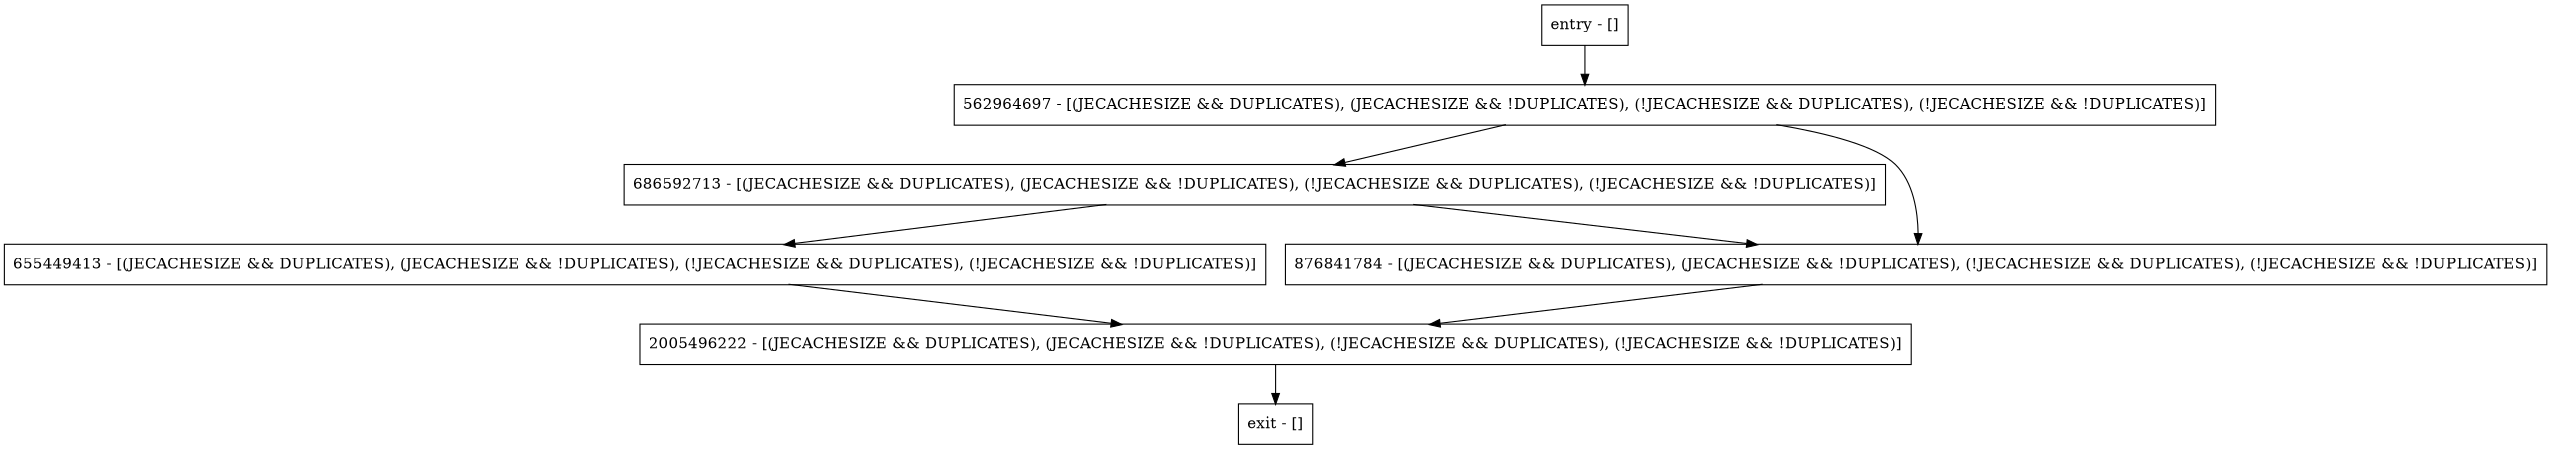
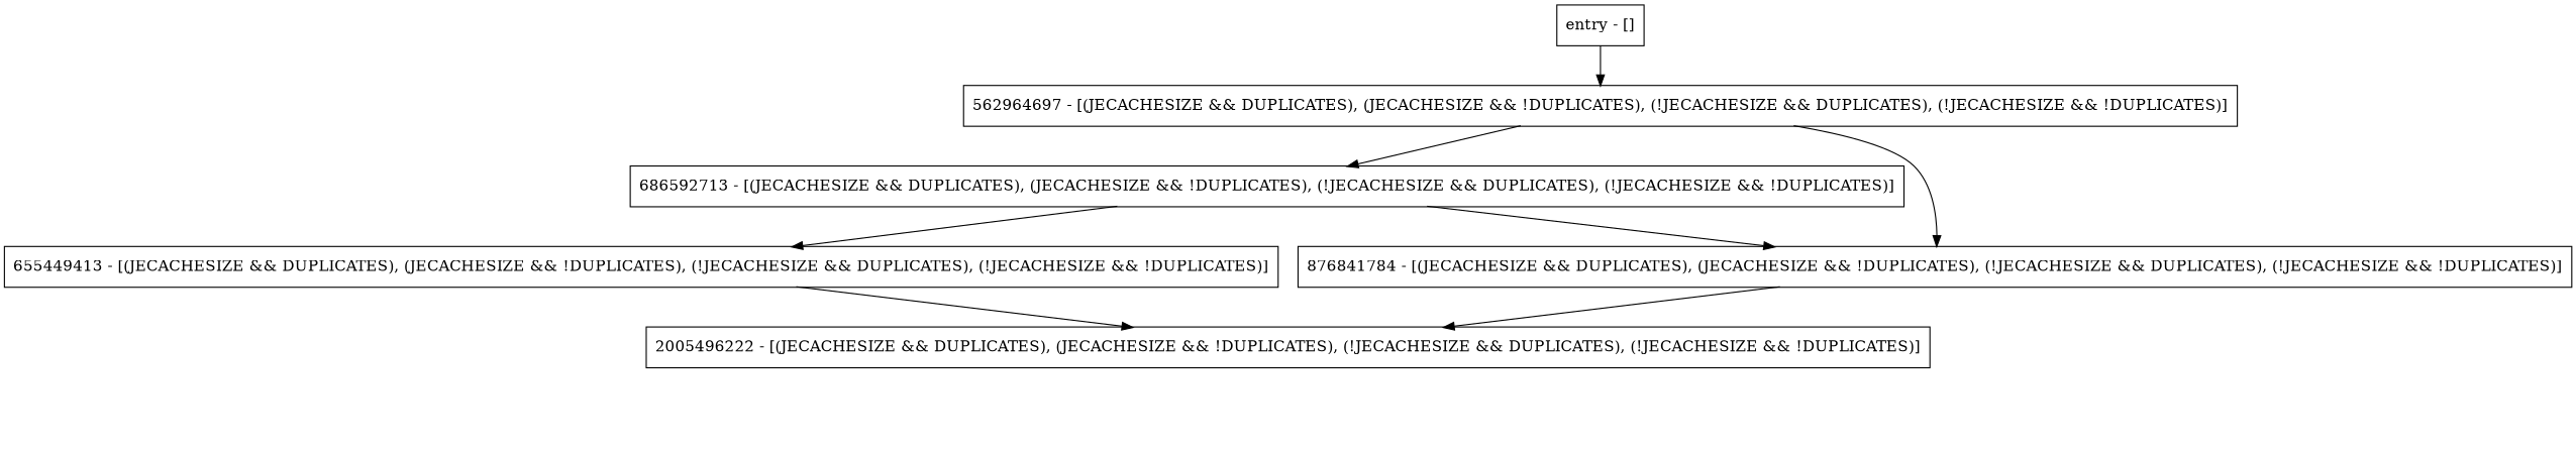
  digraph {
    node [shape=record]
    n1 [label="entry - []"]
    n2 [label="562964697 - [(JECACHESIZE && DUPLICATES), (JECACHESIZE && !DUPLICATES), (!JECACHESIZE && DUPLICATES), (!JECACHESIZE && !DUPLICATES)]"]
-   n3 [label="exit - []"]
    n4 [label="686592713 - [(JECACHESIZE && DUPLICATES), (JECACHESIZE && !DUPLICATES), (!JECACHESIZE && DUPLICATES), (!JECACHESIZE && !DUPLICATES)]"]
    n5 [label="655449413 - [(JECACHESIZE && DUPLICATES), (JECACHESIZE && !DUPLICATES), (!JECACHESIZE && DUPLICATES), (!JECACHESIZE && !DUPLICATES)]"]
    n6 [label="876841784 - [(JECACHESIZE && DUPLICATES), (JECACHESIZE && !DUPLICATES), (!JECACHESIZE && DUPLICATES), (!JECACHESIZE && !DUPLICATES)]"]
    n7 [label="2005496222 - [(JECACHESIZE && DUPLICATES), (JECACHESIZE && !DUPLICATES), (!JECACHESIZE && DUPLICATES), (!JECACHESIZE && !DUPLICATES)]"]
    n1 -> n2
    n2 -> n4
    n2 -> n6
    n4 -> n5
    n4 -> n6
    n5 -> n7
    n6 -> n7
-   n7 -> n3
  }
